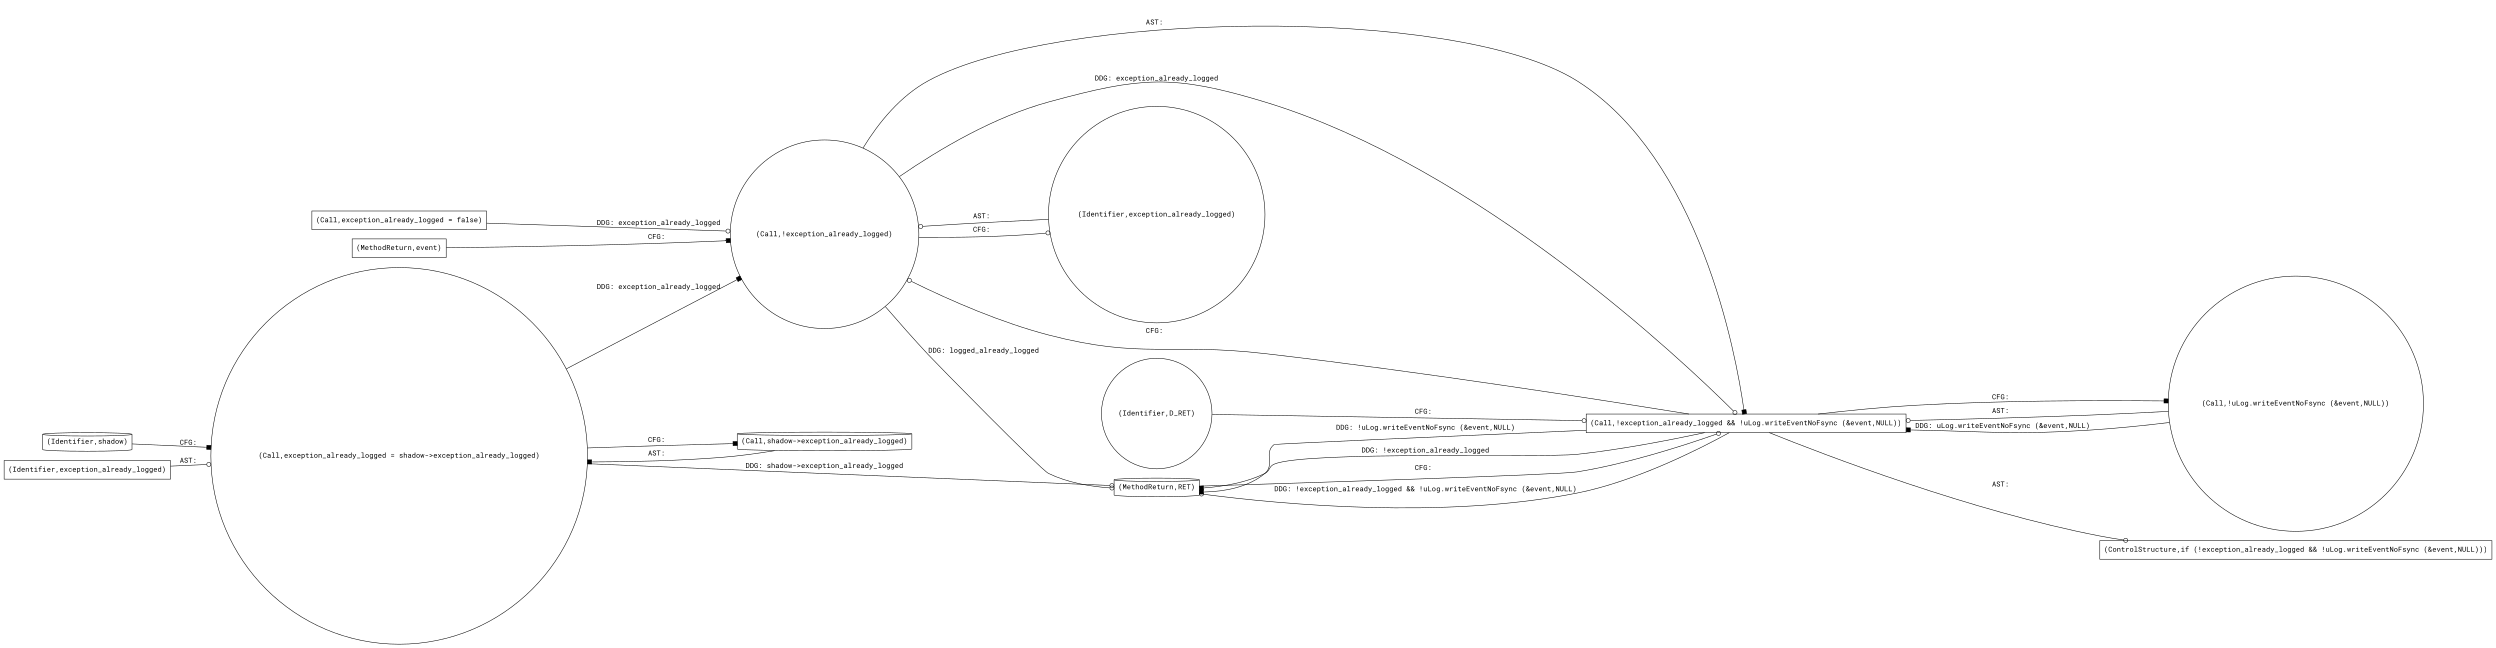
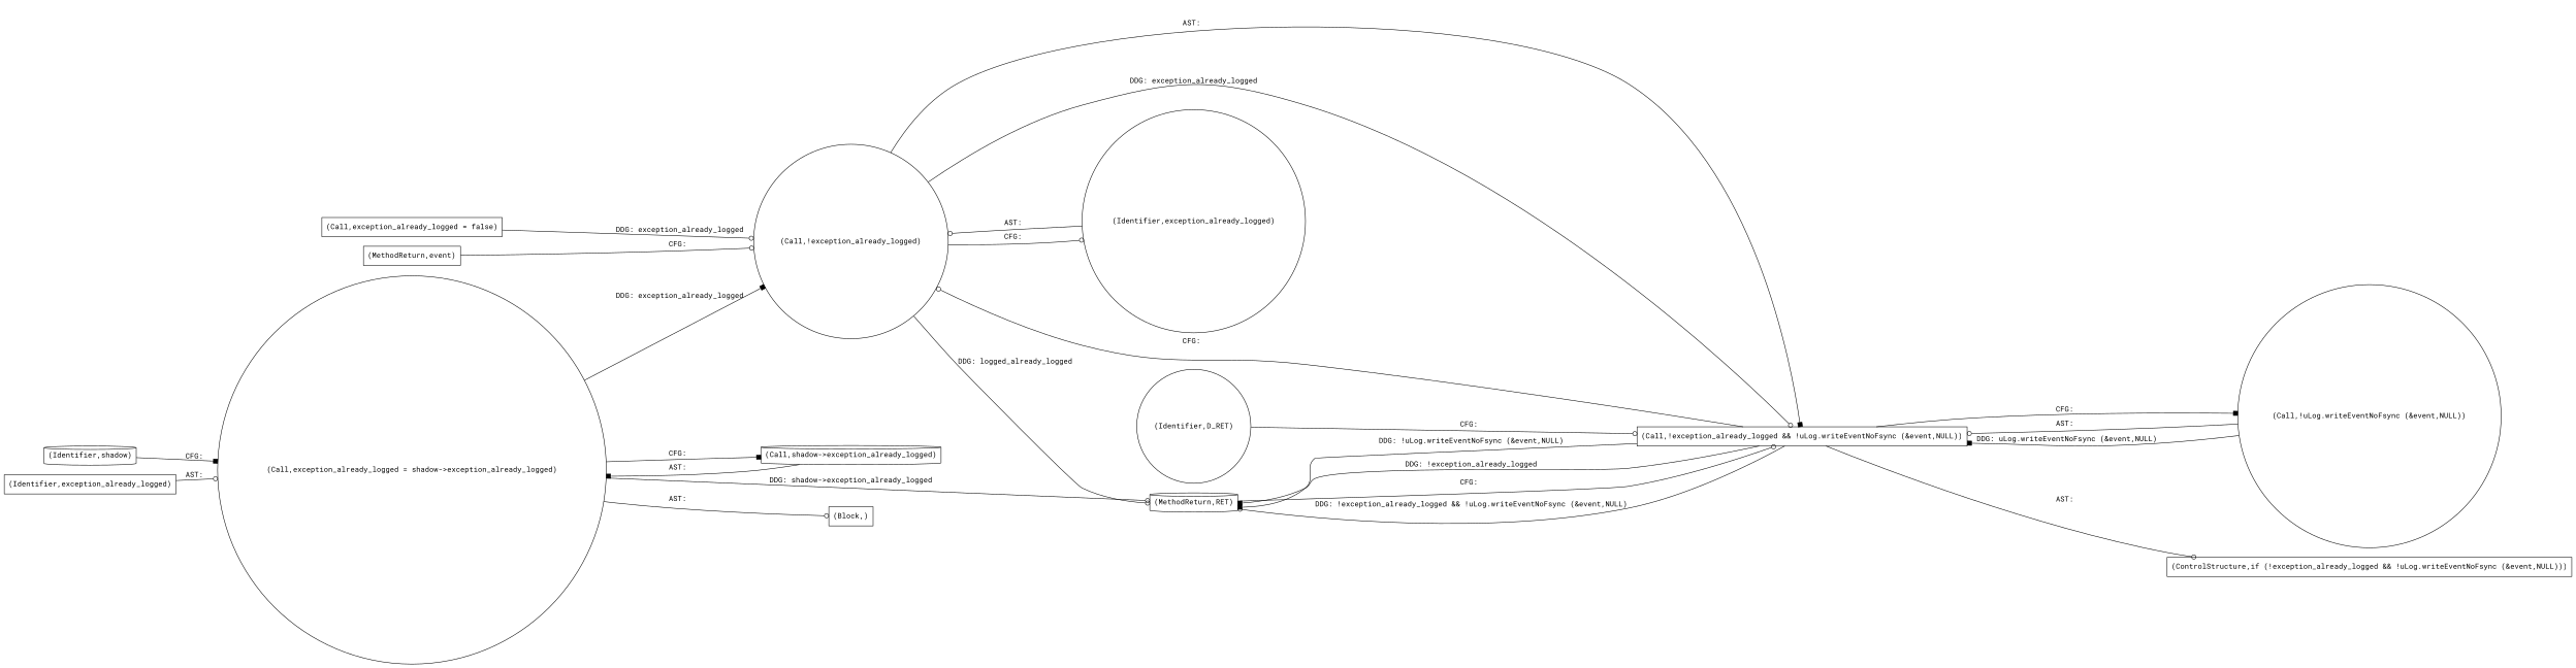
  digraph {
    fontname="Roboto Mono"
    rankdir=LR
    node [fontname="Roboto Mono" shape=box]
    edge [arrowhead=odot fontname="Roboto Mono"]
    n1 [label="(Call,exception_already_logged = shadow->exception_already_logged)" shape=circle]
    n2 [label="(Call,!exception_already_logged)" shape=circle]
+   n3 [label="(Block,)"]
    n4 [label="(Call,shadow->exception_already_logged)" shape=cylinder]
    n5 [label="(MethodReturn,RET)" shape=cylinder]
    n6 [label="(Call,!exception_already_logged && !uLog.writeEventNoFsync (&event,NULL))"]
    n7 [label="(Identifier,exception_already_logged)" shape=circle]
    n8 [label="(Call,!uLog.writeEventNoFsync (&event,NULL))" shape=circle]
    n9 [label="(ControlStructure,if (!exception_already_logged && !uLog.writeEventNoFsync (&event,NULL)))"]
    n10 [label="(Identifier,D_RET)" shape=circle]
    n11 [label="(Identifier,shadow)" shape=cylinder]
    n12 [label="(Call,exception_already_logged = false)"]
    n13 [label="(MethodReturn,event)"]
    n14 [label="(Identifier,exception_already_logged)"]
    n1 -> n2 [arrowhead=box label="DDG: exception_already_logged"]
+   n1 -> n3 [label="AST: "]
    n1 -> n4 [arrowhead=box label="CFG: "]
    n1 -> n5 [label="DDG: shadow->exception_already_logged"]
    n2 -> n5 [label="DDG: logged_already_logged"]
    n2 -> n6 [arrowhead=box label="AST: "]
    n2 -> n6 [label="DDG: exception_already_logged"]
    n2 -> n7 [label="CFG: "]
    n4 -> n1 [arrowhead=box label="AST: "]
    n5 -> n6 [label="CFG: "]
    n6 -> n2 [label="CFG: "]
    n6 -> n5 [label="DDG: !exception_already_logged && !uLog.writeEventNoFsync (&event,NULL)"]
    n6 -> n5 [arrowhead=box label="DDG: !uLog.writeEventNoFsync (&event,NULL)"]
    n6 -> n5 [arrowhead=box label="DDG: !exception_already_logged"]
    n6 -> n8 [arrowhead=box label="CFG: "]
    n6 -> n9 [label="AST: "]
    n7 -> n2 [label="AST: "]
    n8 -> n6 [label="AST: "]
    n8 -> n6 [arrowhead=box label="DDG: uLog.writeEventNoFsync (&event,NULL)"]
    n10 -> n6 [label="CFG: "]
    n11 -> n1 [arrowhead=box label="CFG: "]
    n12 -> n2 [label="DDG: exception_already_logged"]
-   n13 -> n2 [arrowhead=box label="CFG: "]
+   n13 -> n2 [label="CFG: "]
    n14 -> n1 [label="AST: "]
  }
